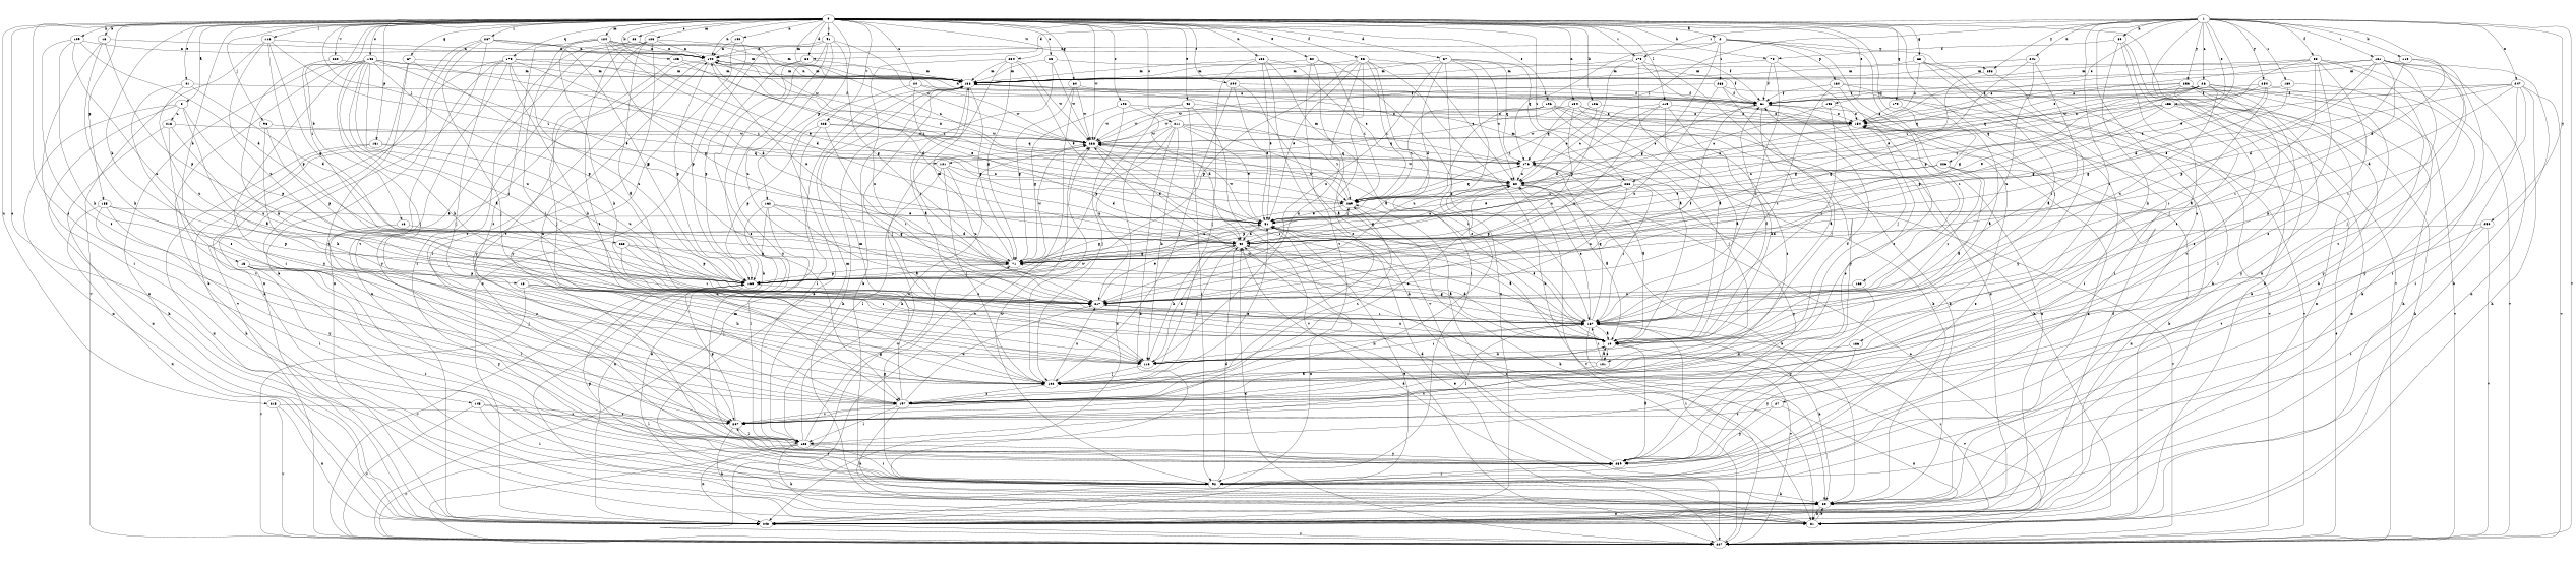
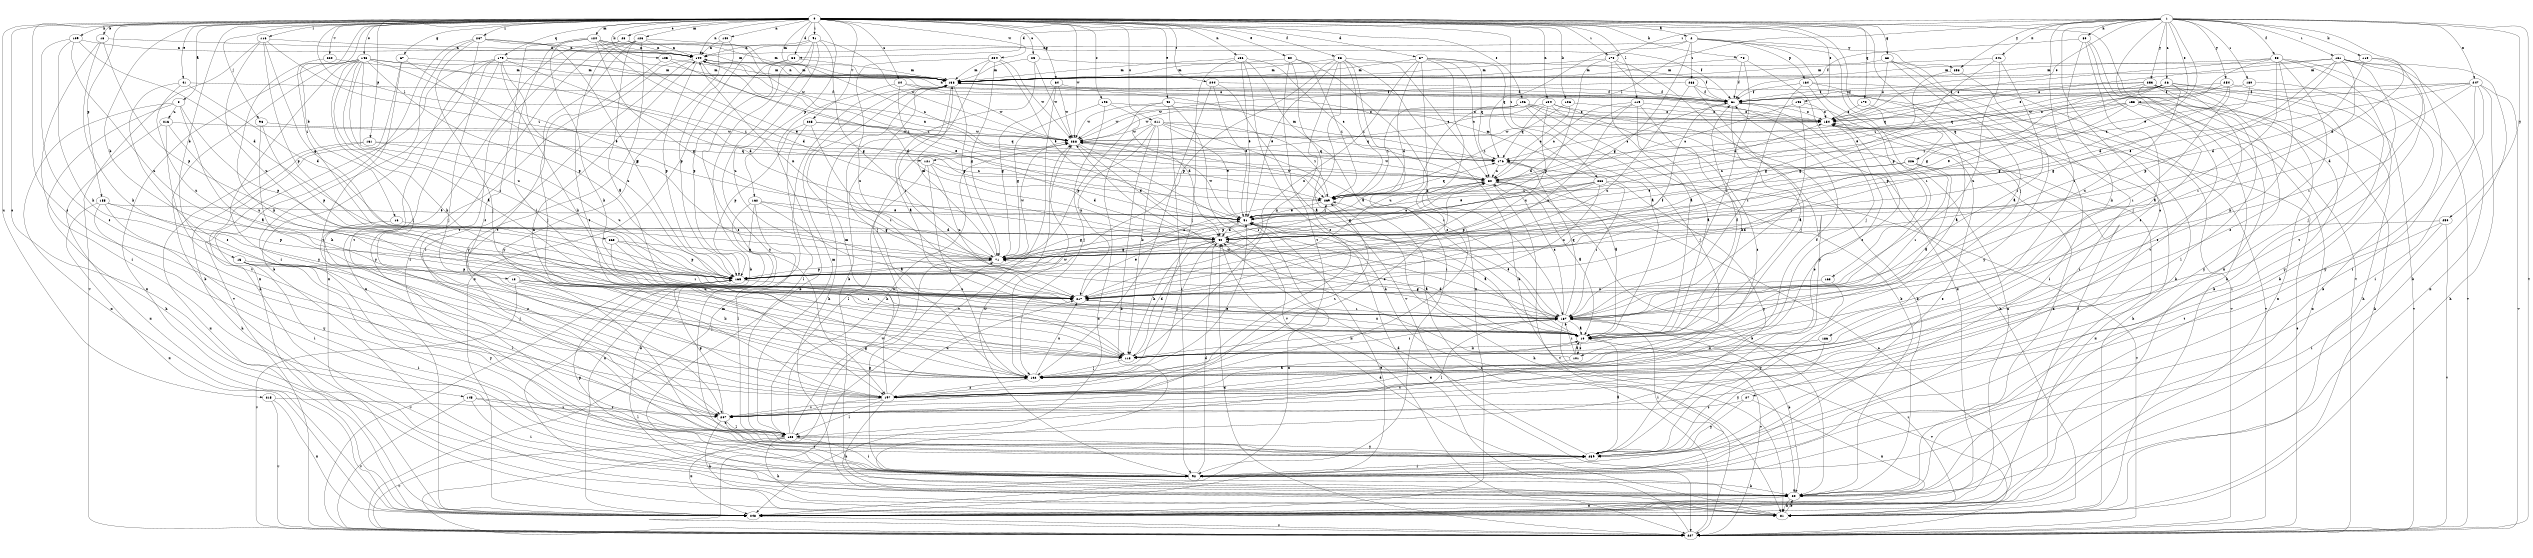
  strict digraph {
    0
    2
    8
    13
    15
    16
    18
    23
    24
    25
    37
    38
    41
    42
    50
    53
    64
    67
    68
    78
    91
    96
    101
    105
    106
    109
    115
    116
    121
    124
    126
    133
    134
    136
    140
    144
    145
    146
    148
    155
    161
    162
    170
    175
    178
    192
    196
    197
    204
    211
    215
    220
    225
    226
    227
    234
    238
    263
    266
    267
    258
    71
    163
    164
    176
    187
    268
    248
    10
    81
    165
    216
    113
    217
    102
    92
    123
    259
    40
    207
    51
    61
    20
    30
    154
    269
    1
    26
    27
    58
    80
    110
    153
    180
    181
    186
    241
    247
    250
    253
    254
    0 -> 2 [label=a]
    0 -> 8 [label=a]
    0 -> 13 [label=b]
    0 -> 15 [label=b]
    0 -> 16 [label=b]
    0 -> 18 [label=b]
    0 -> 23 [label=c]
    0 -> 24 [label=c]
    0 -> 25 [label=c]
    0 -> 37 [label=d]
    0 -> 38 [label=d]
    0 -> 41 [label=e]
    0 -> 42 [label=e]
    0 -> 50 [label=e]
    0 -> 53 [label=f]
    0 -> 64 [label=g]
    0 -> 67 [label=g]
    0 -> 68 [label=g]
    0 -> 78 [label=h]
    0 -> 91 [label=i]
    0 -> 96 [label=j]
    0 -> 101 [label=j]
    0 -> 105 [label=k]
    0 -> 106 [label=k]
    0 -> 109 [label=k]
    0 -> 115 [label=l]
    0 -> 116 [label=l]
    0 -> 121 [label=l]
    0 -> 124 [label=m]
    0 -> 126 [label=m]
    0 -> 133 [label=m]
    0 -> 134 [label=n]
    0 -> 136 [label=n]
    0 -> 140 [label=n]
    0 -> 144 [label=n]
    0 -> 145 [label=o]
    0 -> 146 [label=o]
    0 -> 148 [label=o]
    0 -> 155 [label=p]
    0 -> 161 [label=p]
    0 -> 162 [label=p]
    0 -> 170 [label=q]
    0 -> 175 [label=q]
    0 -> 178 [label=r]
    0 -> 192 [label=s]
    0 -> 196 [label=s]
    0 -> 197 [label=s]
    0 -> 204 [label=t]
    0 -> 211 [label=u]
    0 -> 215 [label=u]
    0 -> 220 [label=v]
    0 -> 225 [label=v]
    0 -> 226 [label=v]
    0 -> 227 [label=v]
    0 -> 234 [label=w]
    0 -> 238 [label=w]
    0 -> 263 [label=z]
    0 -> 266 [label=z]
    0 -> 267 [label=z]
    2 -> 144 [label=n]
    2 -> 258 [label=y]
    2 -> 71 [label=g]
    2 -> 163 [label=p]
    2 -> 164 [label=p]
    2 -> 176 [label=q]
    2 -> 187 [label=r]
    2 -> 268 [label=z]
    8 -> 248 [label=x]
    8 -> 10 [label=a]
    8 -> 81 [label=h]
    8 -> 165 [label=p]
    8 -> 216 [label=u]
    13 -> 227 [label=v]
    13 -> 187 [label=r]
    13 -> 113 [label=k]
    13 -> 217 [label=u]
    13 -> 102 [label=j]
    15 -> 165 [label=p]
    15 -> 102 [label=j]
    15 -> 92 [label=i]
    15 -> 123 [label=l]
    15 -> 259 [label=y]
    16 -> 197 [label=s]
    16 -> 40 [label=d]
    18 -> 144 [label=n]
    18 -> 165 [label=p]
    18 -> 113 [label=k]
    18 -> 92 [label=i]
    23 -> 144 [label=n]
    23 -> 238 [label=w]
    23 -> 248 [label=x]
    23 -> 207 [label=t]
    24 -> 238 [label=w]
    24 -> 51 [label=e]
    24 -> 61 [label=f]
    24 -> 20 [label=b]
    25 -> 133 [label=m]
    25 -> 238 [label=w]
    25 -> 61 [label=f]
    25 -> 20 [label=b]
    37 -> 133 [label=m]
    37 -> 197 [label=s]
    37 -> 176 [label=q]
    37 -> 248 [label=x]
    37 -> 10 [label=a]
    37 -> 217 [label=u]
    37 -> 40 [label=d]
    37 -> 30 [label=c]
    38 -> 133 [label=m]
    38 -> 197 [label=s]
    38 -> 165 [label=p]
    41 -> 197 [label=s]
    41 -> 217 [label=u]
    41 -> 40 [label=d]
    41 -> 61 [label=f]
    42 -> 227 [label=v]
    42 -> 238 [label=w]
    42 -> 165 [label=p]
    42 -> 92 [label=i]
    42 -> 154 [label=o]
    50 -> 133 [label=m]
    50 -> 227 [label=v]
    50 -> 187 [label=r]
    50 -> 207 [label=t]
    50 -> 269 [label=z]
    53 -> 133 [label=m]
    53 -> 197 [label=s]
    53 -> 165 [label=p]
    53 -> 113 [label=k]
    53 -> 92 [label=i]
    53 -> 51 [label=e]
    53 -> 20 [label=b]
    53 -> 30 [label=c]
    53 -> 269 [label=z]
    64 -> 227 [label=v]
    64 -> 238 [label=w]
    64 -> 71 [label=g]
    64 -> 61 [label=f]
    67 -> 133 [label=m]
    67 -> 71 [label=g]
    67 -> 81 [label=h]
    67 -> 207 [label=t]
    68 -> 133 [label=m]
    68 -> 10 [label=a]
    68 -> 92 [label=i]
    68 -> 259 [label=y]
    68 -> 154 [label=o]
    78 -> 133 [label=m]
    78 -> 187 [label=r]
    78 -> 102 [label=j]
    78 -> 61 [label=f]
    91 -> 144 [label=n]
    91 -> 238 [label=w]
    91 -> 71 [label=g]
    91 -> 248 [label=x]
    91 -> 217 [label=u]
    91 -> 259 [label=y]
    91 -> 20 [label=b]
    96 -> 238 [label=w]
    96 -> 165 [label=p]
    96 -> 113 [label=k]
    101 -> 238 [label=w]
    101 -> 187 [label=r]
    101 -> 10 [label=a]
    101 -> 207 [label=t]
    105 -> 133 [label=m]
    105 -> 102 [label=j]
    105 -> 269 [label=z]
    106 -> 30 [label=c]
    106 -> 154 [label=o]
    106 -> 269 [label=z]
    109 -> 144 [label=n]
    109 -> 197 [label=s]
    109 -> 113 [label=k]
    109 -> 217 [label=u]
    109 -> 40 [label=d]
    115 -> 10 [label=a]
    115 -> 113 [label=k]
    115 -> 217 [label=u]
    115 -> 40 [label=d]
    115 -> 30 [label=c]
    115 -> 154 [label=o]
    116 -> 144 [label=n]
    116 -> 227 [label=v]
    116 -> 71 [label=g]
    116 -> 165 [label=p]
    116 -> 217 [label=u]
    116 -> 269 [label=z]
    121 -> 217 [label=u]
    121 -> 102 [label=j]
    121 -> 123 [label=l]
    121 -> 40 [label=d]
    121 -> 30 [label=c]
    124 -> 133 [label=m]
    124 -> 144 [label=n]
    124 -> 197 [label=s]
    124 -> 71 [label=g]
    124 -> 113 [label=k]
    124 -> 102 [label=j]
    124 -> 40 [label=d]
    124 -> 51 [label=e]
    124 -> 61 [label=f]
    126 -> 144 [label=n]
    126 -> 197 [label=s]
    126 -> 10 [label=a]
    126 -> 92 [label=i]
    126 -> 259 [label=y]
    126 -> 207 [label=t]
    126 -> 30 [label=c]
    133 -> 144 [label=n]
    133 -> 71 [label=g]
    133 -> 10 [label=a]
    133 -> 81 [label=h]
    133 -> 102 [label=j]
    133 -> 61 [label=f]
    134 -> 197 [label=s]
    134 -> 238 [label=w]
    134 -> 176 [label=q]
    134 -> 217 [label=u]
    134 -> 20 [label=b]
    134 -> 154 [label=o]
    136 -> 133 [label=m]
    136 -> 10 [label=a]
    136 -> 81 [label=h]
    136 -> 102 [label=j]
    136 -> 51 [label=e]
    136 -> 30 [label=c]
    140 -> 144 [label=n]
    140 -> 165 [label=p]
    140 -> 259 [label=y]
    144 -> 133 [label=m]
    144 -> 248 [label=x]
    144 -> 165 [label=p]
    144 -> 123 [label=l]
    144 -> 40 [label=d]
    144 -> 269 [label=z]
    145 -> 227 [label=v]
    145 -> 92 [label=i]
    145 -> 123 [label=l]
    145 -> 207 [label=t]
    146 -> 187 [label=r]
    146 -> 30 [label=c]
    146 -> 154 [label=o]
    148 -> 133 [label=m]
    148 -> 187 [label=r]
    148 -> 248 [label=x]
    148 -> 10 [label=a]
    148 -> 165 [label=p]
    148 -> 113 [label=k]
    148 -> 217 [label=u]
    148 -> 102 [label=j]
    148 -> 259 [label=y]
    148 -> 51 [label=e]
    148 -> 20 [label=b]
    148 -> 269 [label=z]
    155 -> 248 [label=x]
    155 -> 165 [label=p]
    155 -> 92 [label=i]
    155 -> 259 [label=y]
    155 -> 51 [label=e]
    161 -> 176 [label=q]
    161 -> 248 [label=x]
    161 -> 81 [label=h]
    161 -> 217 [label=u]
    162 -> 71 [label=g]
    162 -> 248 [label=x]
    162 -> 10 [label=a]
    162 -> 123 [label=l]
    162 -> 51 [label=e]
    162 -> 20 [label=b]
    170 -> 10 [label=a]
    170 -> 154 [label=o]
    175 -> 133 [label=m]
    175 -> 227 [label=v]
    175 -> 113 [label=k]
    175 -> 217 [label=u]
    175 -> 102 [label=j]
    175 -> 259 [label=y]
    175 -> 40 [label=d]
    175 -> 207 [label=t]
    175 -> 154 [label=o]
    178 -> 133 [label=m]
    178 -> 248 [label=x]
    178 -> 10 [label=a]
    178 -> 165 [label=p]
    178 -> 259 [label=y]
    192 -> 71 [label=g]
    192 -> 102 [label=j]
    192 -> 40 [label=d]
    192 -> 154 [label=o]
    196 -> 238 [label=w]
    196 -> 81 [label=h]
    196 -> 217 [label=u]
    196 -> 102 [label=j]
    196 -> 20 [label=b]
    196 -> 154 [label=o]
    196 -> 269 [label=z]
    197 -> 133 [label=m]
    197 -> 144 [label=n]
    197 -> 10 [label=a]
    197 -> 81 [label=h]
    197 -> 217 [label=u]
    197 -> 123 [label=l]
    197 -> 207 [label=t]
    197 -> 51 [label=e]
    197 -> 269 [label=z]
    204 -> 10 [label=a]
    204 -> 102 [label=j]
    204 -> 51 [label=e]
    204 -> 61 [label=f]
    211 -> 238 [label=w]
    211 -> 176 [label=q]
    211 -> 187 [label=r]
    211 -> 248 [label=x]
    211 -> 113 [label=k]
    211 -> 217 [label=u]
    211 -> 51 [label=e]
    211 -> 20 [label=b]
    211 -> 269 [label=z]
    215 -> 227 [label=v]
    215 -> 248 [label=x]
    215 -> 207 [label=t]
    220 -> 133 [label=m]
    220 -> 113 [label=k]
    225 -> 238 [label=w]
    225 -> 176 [label=q]
    225 -> 187 [label=r]
    225 -> 165 [label=p]
    225 -> 123 [label=l]
    226 -> 187 [label=r]
    226 -> 248 [label=x]
    226 -> 10 [label=a]
    226 -> 51 [label=e]
    226 -> 30 [label=c]
    227 -> 133 [label=m]
    227 -> 238 [label=w]
    227 -> 40 [label=d]
    227 -> 51 [label=e]
    227 -> 154 [label=o]
    227 -> 269 [label=z]
    234 -> 133 [label=m]
    234 -> 238 [label=w]
    234 -> 71 [label=g]
    234 -> 187 [label=r]
    234 -> 217 [label=u]
    234 -> 51 [label=e]
    238 -> 176 [label=q]
    238 -> 187 [label=r]
    238 -> 40 [label=d]
    263 -> 71 [label=g]
    263 -> 187 [label=r]
    263 -> 165 [label=p]
    263 -> 113 [label=k]
    266 -> 133 [label=m]
    266 -> 227 [label=v]
    266 -> 71 [label=g]
    266 -> 187 [label=r]
    266 -> 165 [label=p]
    266 -> 217 [label=u]
    266 -> 51 [label=e]
-   154 -> 266 [label=o]
+   266 -> 154 [label=o]
    266 -> 269 [label=z]
    267 -> 133 [label=m]
    267 -> 144 [label=n]
    267 -> 248 [label=x]
    267 -> 165 [label=p]
    267 -> 102 [label=j]
    267 -> 92 [label=i]
    267 -> 20 [label=b]
    258 -> 20 [label=b]
    258 -> 269 [label=z]
    71 -> 133 [label=m]
    71 -> 144 [label=n]
    71 -> 238 [label=w]
    71 -> 165 [label=p]
    163 -> 217 [label=u]
    163 -> 259 [label=y]
    164 -> 197 [label=s]
    164 -> 227 [label=v]
    164 -> 187 [label=r]
    164 -> 92 [label=i]
    164 -> 61 [label=f]
    176 -> 133 [label=m]
    176 -> 10 [label=a]
    176 -> 259 [label=y]
    176 -> 30 [label=c]
    187 -> 227 [label=v]
    187 -> 71 [label=g]
    187 -> 176 [label=q]
    187 -> 10 [label=a]
    187 -> 113 [label=k]
    187 -> 92 [label=i]
    187 -> 123 [label=l]
    187 -> 51 [label=e]
    187 -> 20 [label=b]
    187 -> 30 [label=c]
    268 -> 227 [label=v]
    268 -> 238 [label=w]
    268 -> 217 [label=u]
    268 -> 102 [label=j]
    268 -> 61 [label=f]
    248 -> 227 [label=v]
    248 -> 51 [label=e]
    248 -> 61 [label=f]
    10 -> 101 [label=s]
    10 -> 227 [label=v]
    10 -> 113 [label=k]
    10 -> 217 [label=u]
    10 -> 40 [label=d]
    10 -> 61 [label=f]
    81 -> 187 [label=r]
    81 -> 40 [label=d]
    81 -> 20 [label=b]
    81 -> 30 [label=c]
    165 -> 227 [label=v]
    165 -> 217 [label=u]
    165 -> 30 [label=c]
    216 -> 238 [label=w]
    216 -> 248 [label=x]
    216 -> 217 [label=u]
    216 -> 207 [label=t]
    113 -> 187 [label=r]
    113 -> 102 [label=j]
    113 -> 40 [label=d]
    217 -> 187 [label=r]
    217 -> 51 [label=e]
    217 -> 61 [label=f]
    102 -> 197 [label=s]
    102 -> 238 [label=w]
    102 -> 217 [label=u]
    102 -> 61 [label=f]
    102 -> 30 [label=c]
    92 -> 238 [label=w]
    92 -> 71 [label=g]
    92 -> 165 [label=p]
    92 -> 40 [label=d]
    92 -> 207 [label=t]
    92 -> 20 [label=b]
    92 -> 154 [label=o]
    123 -> 133 [label=m]
    123 -> 227 [label=v]
    123 -> 238 [label=w]
    123 -> 71 [label=g]
    123 -> 248 [label=x]
    123 -> 81 [label=h]
    123 -> 92 [label=i]
    123 -> 259 [label=y]
    259 -> 10 [label=a]
    259 -> 92 [label=i]
    259 -> 40 [label=d]
    40 -> 71 [label=g]
    40 -> 10 [label=a]
    40 -> 113 [label=k]
    40 -> 102 [label=j]
    40 -> 30 [label=c]
    207 -> 81 [label=h]
    207 -> 165 [label=p]
    207 -> 123 [label=l]
    207 -> 154 [label=o]
    51 -> 238 [label=w]
    51 -> 71 [label=g]
    51 -> 248 [label=x]
    51 -> 10 [label=a]
    51 -> 40 [label=d]
    51 -> 269 [label=z]
    61 -> 144 [label=n]
    61 -> 248 [label=x]
    61 -> 10 [label=a]
    61 -> 30 [label=c]
    61 -> 154 [label=o]
    20 -> 248 [label=x]
    20 -> 81 [label=h]
    20 -> 154 [label=o]
    30 -> 144 [label=n]
    30 -> 227 [label=v]
    30 -> 238 [label=w]
    30 -> 10 [label=a]
    30 -> 165 [label=p]
    30 -> 20 [label=b]
    30 -> 269 [label=z]
    154 -> 238 [label=w]
    154 -> 81 [label=h]
    269 -> 238 [label=w]
    269 -> 176 [label=q]
    269 -> 81 [label=h]
    269 -> 51 [label=e]
    1 -> 38 [label=d]
    1 -> 121 [label=l]
    1 -> 178 [label=r]
    1 -> 227 [label=v]
    1 -> 258 [label=y]
    1 -> 248 [label=x]
    1 -> 40 [label=d]
    1 -> 51 [label=e]
    1 -> 154 [label=o]
    1 -> 26 [label=c]
    1 -> 27 [label=c]
    1 -> 58 [label=f]
    1 -> 80 [label=h]
    1 -> 110 [label=k]
    1 -> 153 [label=o]
    1 -> 180 [label=r]
    1 -> 181 [label=r]
    1 -> 186 [label=r]
    1 -> 241 [label=x]
    1 -> 247 [label=x]
    1 -> 250 [label=y]
    1 -> 253 [label=y]
    1 -> 254 [label=y]
    26 -> 197 [label=s]
    26 -> 227 [label=v]
    26 -> 71 [label=g]
    26 -> 176 [label=q]
    26 -> 165 [label=p]
    26 -> 217 [label=u]
    26 -> 61 [label=f]
    26 -> 20 [label=b]
    26 -> 154 [label=o]
    27 -> 248 [label=x]
    27 -> 259 [label=y]
    27 -> 207 [label=t]
    58 -> 133 [label=m]
    58 -> 197 [label=s]
    58 -> 227 [label=v]
    58 -> 71 [label=g]
    58 -> 10 [label=a]
    58 -> 113 [label=k]
    58 -> 20 [label=b]
    58 -> 154 [label=o]
    80 -> 197 [label=s]
    80 -> 81 [label=h]
    80 -> 113 [label=k]
    80 -> 102 [label=j]
-   80 -> 78 [label=f]
+   80 -> 61 [label=f]
    110 -> 133 [label=m]
    110 -> 187 [label=r]
    110 -> 92 [label=i]
    110 -> 40 [label=d]
    153 -> 176 [label=q]
    153 -> 248 [label=x]
    153 -> 81 [label=h]
    153 -> 92 [label=i]
    153 -> 51 [label=e]
    153 -> 154 [label=o]
    153 -> 269 [label=z]
    180 -> 71 [label=g]
    180 -> 259 [label=y]
    180 -> 61 [label=f]
    181 -> 133 [label=m]
    181 -> 187 [label=r]
    181 -> 248 [label=x]
    181 -> 165 [label=p]
    181 -> 102 [label=j]
    181 -> 40 [label=d]
    181 -> 207 [label=t]
    181 -> 20 [label=b]
    181 -> 154 [label=o]
    186 -> 113 [label=k]
    186 -> 259 [label=y]
    241 -> 133 [label=m]
    241 -> 187 [label=r]
    241 -> 217 [label=u]
    241 -> 51 [label=e]
    247 -> 227 [label=v]
    247 -> 81 [label=h]
    247 -> 92 [label=i]
    247 -> 259 [label=y]
    247 -> 40 [label=d]
    247 -> 51 [label=e]
    247 -> 61 [label=f]
    247 -> 30 [label=c]
    250 -> 227 [label=v]
    250 -> 92 [label=i]
    250 -> 40 [label=d]
    250 -> 207 [label=t]
    253 -> 71 [label=g]
    253 -> 176 [label=q]
    253 -> 248 [label=x]
    253 -> 81 [label=h]
    253 -> 123 [label=l]
    253 -> 259 [label=y]
    253 -> 207 [label=t]
    253 -> 61 [label=f]
    254 -> 238 [label=w]
    254 -> 71 [label=g]
    254 -> 187 [label=r]
    254 -> 61 [label=f]
    254 -> 20 [label=b]
  }
